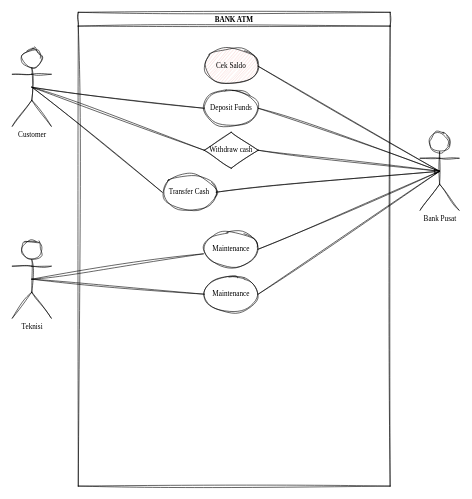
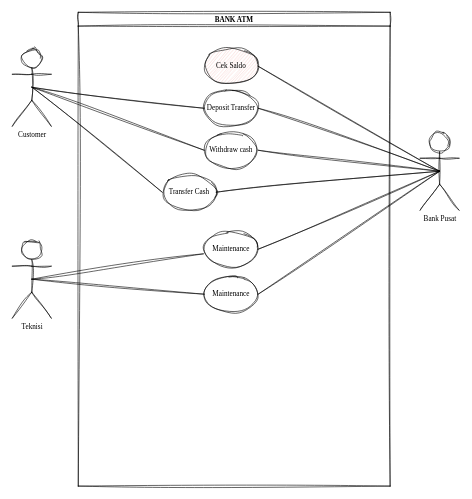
  <mxCell id="0" />
  <mxCell id="1" parent="0" />
  <mxCell id="2" value="BANK ATM" style="swimlane;whiteSpace=wrap;html=1;sketch=1;hachureGap=4;jiggle=2;curveFitting=1;fontFamily=Architects Daughter;fontSource=https%3A%2F%2Ffonts.googleapis.com%2Fcss%3Ffamily%3DArchitects%2BDaughter;" vertex="1" parent="1"><mxGeometry x="130" y="20" width="520" height="790" as="geometry" /></mxCell>
  <mxCell id="3" value="Cek Saldo" style="ellipse;whiteSpace=wrap;html=1;sketch=1;hachureGap=4;jiggle=2;curveFitting=1;fontFamily=Architects Daughter;fontSource=https%3A%2F%2Ffonts.googleapis.com%2Fcss%3Ffamily%3DArchitects%2BDaughter;fillColor=#f8cecc;" vertex="1" parent="2"><mxGeometry x="210" y="60" width="90" height="60" as="geometry" /></mxCell>
- <mxCell id="4" value="Deposit Funds" style="ellipse;whiteSpace=wrap;html=1;sketch=1;hachureGap=4;jiggle=2;curveFitting=1;fontFamily=Architects Daughter;fontSource=https%3A%2F%2Ffonts.googleapis.com%2Fcss%3Ffamily%3DArchitects%2BDaughter;" vertex="1" parent="2"><mxGeometry x="210" y="130" width="90" height="60" as="geometry" /></mxCell>
- <mxCell id="5" value="Withdraw cash" style="rhombus;whiteSpace=wrap;html=1;sketch=1;hachureGap=4;jiggle=2;curveFitting=1;fontFamily=Architects Daughter;fontSource=https%3A%2F%2Ffonts.googleapis.com%2Fcss%3Ffamily%3DArchitects%2BDaughter;" vertex="1" parent="2"><mxGeometry x="210" y="200" width="90" height="60" as="geometry" /></mxCell>
+ <mxCell id="4" value="Deposit Transfer" style="ellipse;whiteSpace=wrap;html=1;sketch=1;hachureGap=4;jiggle=2;curveFitting=1;fontFamily=Architects Daughter;fontSource=https%3A%2F%2Ffonts.googleapis.com%2Fcss%3Ffamily%3DArchitects%2BDaughter;" vertex="1" parent="2"><mxGeometry x="210" y="130" width="90" height="60" as="geometry" /></mxCell>
+ <mxCell id="5" value="Withdraw cash" style="ellipse;whiteSpace=wrap;html=1;sketch=1;hachureGap=4;jiggle=2;curveFitting=1;fontFamily=Architects Daughter;fontSource=https%3A%2F%2Ffonts.googleapis.com%2Fcss%3Ffamily%3DArchitects%2BDaughter;" vertex="1" parent="2"><mxGeometry x="210" y="200" width="90" height="60" as="geometry" /></mxCell>
  <mxCell id="6" value="Transfer Cash" style="ellipse;whiteSpace=wrap;html=1;sketch=1;hachureGap=4;jiggle=2;curveFitting=1;fontFamily=Architects Daughter;fontSource=https%3A%2F%2Ffonts.googleapis.com%2Fcss%3Ffamily%3DArchitects%2BDaughter;" vertex="1" parent="2"><mxGeometry x="140" y="270" width="90" height="60" as="geometry" /></mxCell>
  <mxCell id="7" value="Maintenance" style="ellipse;whiteSpace=wrap;html=1;sketch=1;hachureGap=4;jiggle=2;curveFitting=1;fontFamily=Architects Daughter;fontSource=https%3A%2F%2Ffonts.googleapis.com%2Fcss%3Ffamily%3DArchitects%2BDaughter;" vertex="1" parent="2"><mxGeometry x="210" y="365" width="90" height="60" as="geometry" /></mxCell>
  <mxCell id="8" value="Maintenance" style="ellipse;whiteSpace=wrap;html=1;sketch=1;hachureGap=4;jiggle=2;curveFitting=1;fontFamily=Architects Daughter;fontSource=https%3A%2F%2Ffonts.googleapis.com%2Fcss%3Ffamily%3DArchitects%2BDaughter;" vertex="1" parent="2"><mxGeometry x="210" y="440" width="90" height="60" as="geometry" /></mxCell>
  <mxCell id="9" value="Customer" style="shape=umlActor;verticalLabelPosition=bottom;verticalAlign=top;html=1;outlineConnect=0;sketch=1;hachureGap=4;jiggle=2;curveFitting=1;fontFamily=Architects Daughter;fontSource=https%3A%2F%2Ffonts.googleapis.com%2Fcss%3Ffamily%3DArchitects%2BDaughter;" vertex="1" parent="1"><mxGeometry x="20" y="80" width="65" height="130" as="geometry" /></mxCell>
  <mxCell id="10" value="Teknisi" style="shape=umlActor;verticalLabelPosition=bottom;verticalAlign=top;html=1;outlineConnect=0;sketch=1;hachureGap=4;jiggle=2;curveFitting=1;fontFamily=Architects Daughter;fontSource=https%3A%2F%2Ffonts.googleapis.com%2Fcss%3Ffamily%3DArchitects%2BDaughter;" vertex="1" parent="1"><mxGeometry x="20" y="400" width="65" height="130" as="geometry" /></mxCell>
  <mxCell id="11" value="Bank Pusat" style="shape=umlActor;verticalLabelPosition=bottom;verticalAlign=top;html=1;outlineConnect=0;sketch=1;hachureGap=4;jiggle=2;curveFitting=1;fontFamily=Architects Daughter;fontSource=https%3A%2F%2Ffonts.googleapis.com%2Fcss%3Ffamily%3DArchitects%2BDaughter;" vertex="1" parent="1"><mxGeometry x="700" y="220" width="65" height="130" as="geometry" /></mxCell>
  <mxCell id="12" value="" style="endArrow=none;html=1;rounded=0;sketch=1;hachureGap=4;jiggle=2;curveFitting=1;fontFamily=Architects Daughter;fontSource=https%3A%2F%2Ffonts.googleapis.com%2Fcss%3Ffamily%3DArchitects%2BDaughter;entryX=0;entryY=0.5;entryDx=0;entryDy=0;exitX=0.5;exitY=0.5;exitDx=0;exitDy=0;exitPerimeter=0;" edge="1" parent="1" source="9" target="4"><mxGeometry width="50" height="50" relative="1" as="geometry"><mxPoint x="63" y="155" as="sourcePoint" /><mxPoint x="350" y="120" as="targetPoint" /></mxGeometry></mxCell>
  <mxCell id="13" value="" style="endArrow=none;html=1;rounded=0;sketch=1;hachureGap=4;jiggle=2;curveFitting=1;fontFamily=Architects Daughter;fontSource=https%3A%2F%2Ffonts.googleapis.com%2Fcss%3Ffamily%3DArchitects%2BDaughter;entryX=0;entryY=0.5;entryDx=0;entryDy=0;exitX=0.5;exitY=0.5;exitDx=0;exitDy=0;exitPerimeter=0;" edge="1" parent="1" source="9" target="5"><mxGeometry width="50" height="50" relative="1" as="geometry"><mxPoint x="63" y="155" as="sourcePoint" /><mxPoint x="350" y="210" as="targetPoint" /></mxGeometry></mxCell>
  <mxCell id="14" value="" style="endArrow=none;html=1;rounded=0;sketch=1;hachureGap=4;jiggle=2;curveFitting=1;fontFamily=Architects Daughter;fontSource=https%3A%2F%2Ffonts.googleapis.com%2Fcss%3Ffamily%3DArchitects%2BDaughter;entryX=0;entryY=0.5;entryDx=0;entryDy=0;" edge="1" parent="1" target="6"><mxGeometry width="50" height="50" relative="1" as="geometry"><mxPoint x="53" y="145" as="sourcePoint" /><mxPoint x="350" y="300" as="targetPoint" /></mxGeometry></mxCell>
  <mxCell id="15" value="" style="endArrow=none;html=1;rounded=0;sketch=1;hachureGap=4;jiggle=2;curveFitting=1;fontFamily=Architects Daughter;fontSource=https%3A%2F%2Ffonts.googleapis.com%2Fcss%3Ffamily%3DArchitects%2BDaughter;entryX=-0.016;entryY=0.629;entryDx=0;entryDy=0;entryPerimeter=0;exitX=0.5;exitY=0.5;exitDx=0;exitDy=0;exitPerimeter=0;" edge="1" parent="1" source="10" target="7"><mxGeometry width="50" height="50" relative="1" as="geometry"><mxPoint x="63" y="155" as="sourcePoint" /><mxPoint x="350" y="330" as="targetPoint" /></mxGeometry></mxCell>
  <mxCell id="16" value="" style="endArrow=none;html=1;rounded=0;sketch=1;hachureGap=4;jiggle=2;curveFitting=1;fontFamily=Architects Daughter;fontSource=https%3A%2F%2Ffonts.googleapis.com%2Fcss%3Ffamily%3DArchitects%2BDaughter;entryX=0;entryY=0.5;entryDx=0;entryDy=0;exitX=0.5;exitY=0.5;exitDx=0;exitDy=0;exitPerimeter=0;" edge="1" parent="1" source="10" target="8"><mxGeometry width="50" height="50" relative="1" as="geometry"><mxPoint x="63" y="475" as="sourcePoint" /><mxPoint x="349" y="433" as="targetPoint" /></mxGeometry></mxCell>
  <mxCell id="17" value="" style="endArrow=none;html=1;rounded=0;sketch=1;hachureGap=4;jiggle=2;curveFitting=1;fontFamily=Architects Daughter;fontSource=https%3A%2F%2Ffonts.googleapis.com%2Fcss%3Ffamily%3DArchitects%2BDaughter;entryX=0.5;entryY=0.5;entryDx=0;entryDy=0;entryPerimeter=0;exitX=1;exitY=0.5;exitDx=0;exitDy=0;" edge="1" parent="1" source="3" target="11"><mxGeometry width="50" height="50" relative="1" as="geometry"><mxPoint x="73" y="485" as="sourcePoint" /><mxPoint x="359" y="443" as="targetPoint" /></mxGeometry></mxCell>
  <mxCell id="18" value="" style="endArrow=none;html=1;rounded=0;sketch=1;hachureGap=4;jiggle=2;curveFitting=1;fontFamily=Architects Daughter;fontSource=https%3A%2F%2Ffonts.googleapis.com%2Fcss%3Ffamily%3DArchitects%2BDaughter;entryX=0.5;entryY=0.5;entryDx=0;entryDy=0;entryPerimeter=0;exitX=1;exitY=0.5;exitDx=0;exitDy=0;" edge="1" parent="1" source="4" target="11"><mxGeometry width="50" height="50" relative="1" as="geometry"><mxPoint x="440" y="120" as="sourcePoint" /><mxPoint x="743" y="235" as="targetPoint" /></mxGeometry></mxCell>
  <mxCell id="19" value="" style="endArrow=none;html=1;rounded=0;sketch=1;hachureGap=4;jiggle=2;curveFitting=1;fontFamily=Architects Daughter;fontSource=https%3A%2F%2Ffonts.googleapis.com%2Fcss%3Ffamily%3DArchitects%2BDaughter;entryX=0.5;entryY=0.5;entryDx=0;entryDy=0;entryPerimeter=0;exitX=1;exitY=0.5;exitDx=0;exitDy=0;" edge="1" parent="1" source="5" target="11"><mxGeometry width="50" height="50" relative="1" as="geometry"><mxPoint x="440" y="190" as="sourcePoint" /><mxPoint x="743" y="235" as="targetPoint" /></mxGeometry></mxCell>
- <mxCell id="20" value="" style="endArrow=block;html=1;rounded=0;sketch=1;hachureGap=4;jiggle=2;curveFitting=1;fontFamily=Architects Daughter;fontSource=https%3A%2F%2Ffonts.googleapis.com%2Fcss%3Ffamily%3DArchitects%2BDaughter;entryX=0.5;entryY=0.5;entryDx=0;entryDy=0;entryPerimeter=0;exitX=1;exitY=0.5;exitDx=0;exitDy=0;" edge="1" parent="1" source="6" target="11"><mxGeometry width="50" height="50" relative="1" as="geometry"><mxPoint x="440" y="260" as="sourcePoint" /><mxPoint x="743" y="235" as="targetPoint" /></mxGeometry></mxCell>
+ <mxCell id="20" value="" style="endArrow=none;html=1;rounded=0;sketch=1;hachureGap=4;jiggle=2;curveFitting=1;fontFamily=Architects Daughter;fontSource=https%3A%2F%2Ffonts.googleapis.com%2Fcss%3Ffamily%3DArchitects%2BDaughter;entryX=0.5;entryY=0.5;entryDx=0;entryDy=0;entryPerimeter=0;exitX=1;exitY=0.5;exitDx=0;exitDy=0;" edge="1" parent="1" source="6" target="11"><mxGeometry width="50" height="50" relative="1" as="geometry"><mxPoint x="440" y="260" as="sourcePoint" /><mxPoint x="743" y="235" as="targetPoint" /></mxGeometry></mxCell>
  <mxCell id="21" value="" style="endArrow=none;html=1;rounded=0;sketch=1;hachureGap=4;jiggle=2;curveFitting=1;fontFamily=Architects Daughter;fontSource=https%3A%2F%2Ffonts.googleapis.com%2Fcss%3Ffamily%3DArchitects%2BDaughter;entryX=0.5;entryY=0.5;entryDx=0;entryDy=0;entryPerimeter=0;exitX=1;exitY=0.5;exitDx=0;exitDy=0;" edge="1" parent="1" source="7" target="11"><mxGeometry width="50" height="50" relative="1" as="geometry"><mxPoint x="440" y="330" as="sourcePoint" /><mxPoint x="743" y="235" as="targetPoint" /></mxGeometry></mxCell>
  <mxCell id="22" value="" style="endArrow=none;html=1;rounded=0;sketch=1;hachureGap=4;jiggle=2;curveFitting=1;fontFamily=Architects Daughter;fontSource=https%3A%2F%2Ffonts.googleapis.com%2Fcss%3Ffamily%3DArchitects%2BDaughter;entryX=0.5;entryY=0.5;entryDx=0;entryDy=0;entryPerimeter=0;exitX=1;exitY=0.5;exitDx=0;exitDy=0;" edge="1" parent="1" source="8" target="11"><mxGeometry width="50" height="50" relative="1" as="geometry"><mxPoint x="440" y="425" as="sourcePoint" /><mxPoint x="743" y="235" as="targetPoint" /></mxGeometry></mxCell>
